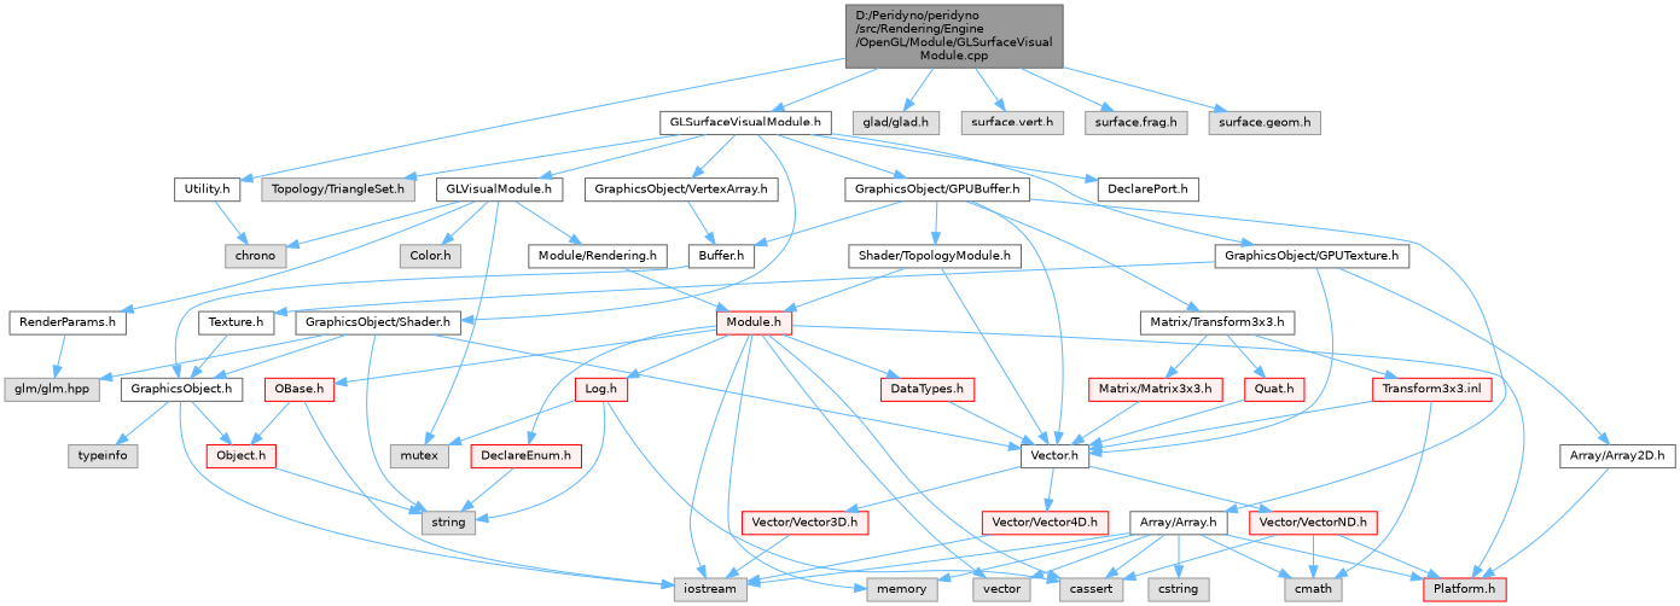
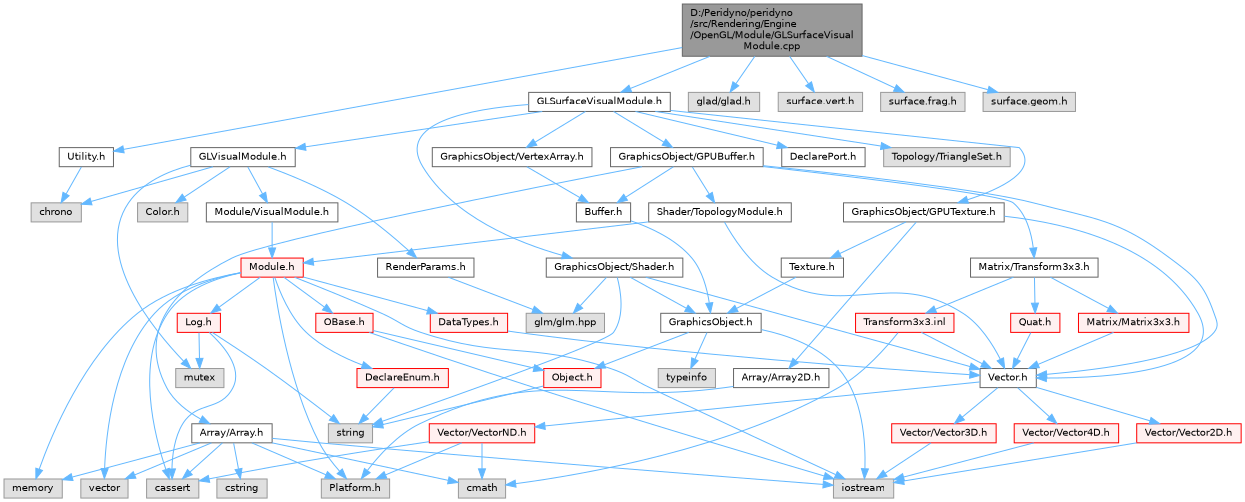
  digraph {
    node [color=grey40 fillcolor=white fontname=Helvetica fontsize=10 shape=box style=filled]
    edge [color=steelblue1 fontname=Helvetica fontsize=10 labelfontname=Helvetica labelfontsize=10 style=solid]
    n1 [color=gray40 fillcolor=grey60 fontcolor=black height=0.2 label="D:/Peridyno/peridyno\l/src/Rendering/Engine\l/OpenGL/Module/GLSurfaceVisual\lModule.cpp" width=0.4]
    n2 [height=0.2 label="GLSurfaceVisualModule.h" width=0.4]
    n3 [height=0.2 label="Utility.h" width=0.4]
    n4 [color=grey60 fillcolor="#E0E0E0" height=0.2 label="glad/glad.h" width=0.4]
    n5 [color=grey60 fillcolor="#E0E0E0" height=0.2 label="surface.vert.h" width=0.4]
    n6 [color=grey60 fillcolor="#E0E0E0" height=0.2 label="surface.frag.h" width=0.4]
    n7 [color=grey60 fillcolor="#E0E0E0" height=0.2 label="surface.geom.h" width=0.4]
    n8 [height=0.2 label="DeclarePort.h" width=0.4]
    n9 [color=grey60 fillcolor="#E0E0E0" height=0.2 label="Topology/TriangleSet.h" width=0.4]
    n10 [height=0.2 label="GLVisualModule.h" width=0.4]
    n11 [height=0.2 label="GraphicsObject/GPUBuffer.h" width=0.4]
    n12 [height=0.2 label="GraphicsObject/GPUTexture.h" width=0.4]
    n13 [height=0.2 label="GraphicsObject/VertexArray.h" width=0.4]
    n14 [height=0.2 label="GraphicsObject/Shader.h" width=0.4]
    n15 [color=grey60 fillcolor="#E0E0E0" height=0.2 label=chrono width=0.4]
    n16 [color=grey60 fillcolor="#E0E0E0" height=0.2 label=mutex width=0.4]
-   n17 [height=0.2 label="Module/Rendering.h" width=0.4]
+   n17 [height=0.2 label="Module/VisualModule.h" width=0.4]
    n18 [color=grey60 fillcolor="#E0E0E0" height=0.2 label="Color.h" width=0.4]
    n19 [height=0.2 label="RenderParams.h" width=0.4]
    n20 [height=0.2 label="Vector.h" width=0.4]
    n21 [height=0.2 label="Buffer.h" width=0.4]
    n22 [height=0.2 label="Array/Array.h" width=0.4]
    n23 [height=0.2 label="Matrix/Transform3x3.h" width=0.4]
    n24 [height=0.2 label="Shader/TopologyModule.h" width=0.4]
    n25 [height=0.2 label="Texture.h" width=0.4]
    n26 [height=0.2 label="Array/Array2D.h" width=0.4]
    n27 [color=grey60 fillcolor="#E0E0E0" height=0.2 label=string width=0.4]
    n28 [color=grey60 fillcolor="#E0E0E0" height=0.2 label="glm/glm.hpp" width=0.4]
    n29 [height=0.2 label="GraphicsObject.h" width=0.4]
    n30 [color=red fillcolor="#FFF0F0" height=0.2 label="Module.h" width=0.4]
-   n31 [color=red fillcolor="#E0E0E0" height=0.2 label="Platform.h" width=0.4]
+   n31 [color=grey60 fillcolor="#E0E0E0" height=0.2 label="Platform.h" width=0.4]
    n32 [color=grey60 fillcolor="#E0E0E0" height=0.2 label=memory width=0.4]
    n33 [color=grey60 fillcolor="#E0E0E0" height=0.2 label=vector width=0.4]
    n34 [color=grey60 fillcolor="#E0E0E0" height=0.2 label=cassert width=0.4]
    n35 [color=grey60 fillcolor="#E0E0E0" height=0.2 label=iostream width=0.4]
    n36 [color=red fillcolor="#FFF0F0" height=0.2 label="OBase.h" width=0.4]
    n37 [color=red fillcolor="#FFF0F0" height=0.2 label="Log.h" width=0.4]
    n38 [color=red fillcolor="#FFF0F0" height=0.2 label="DataTypes.h" width=0.4]
    n39 [color=red fillcolor="#FFF0F0" height=0.2 label="DeclareEnum.h" width=0.4]
    n40 [color=red fillcolor="#FFF0F0" height=0.2 label="Object.h" width=0.4]
+   n41 [color=red fillcolor="#FFF0F0" height=0.2 label="Vector/Vector2D.h" width=0.4]
    n42 [color=red fillcolor="#FFF0F0" height=0.2 label="Vector/Vector3D.h" width=0.4]
    n43 [color=red fillcolor="#FFF0F0" height=0.2 label="Vector/Vector4D.h" width=0.4]
    n44 [color=red fillcolor="#FFF0F0" height=0.2 label="Vector/VectorND.h" width=0.4]
    n45 [color=grey60 fillcolor="#E0E0E0" height=0.2 label=cmath width=0.4]
    n46 [color=grey60 fillcolor="#E0E0E0" height=0.2 label=cstring width=0.4]
    n47 [color=red fillcolor="#FFF0F0" height=0.2 label="Quat.h" width=0.4]
    n48 [color=red fillcolor="#FFF0F0" height=0.2 label="Matrix/Matrix3x3.h" width=0.4]
    n49 [color=red fillcolor="#FFF0F0" height=0.2 label="Transform3x3.inl" width=0.4]
    n50 [color=grey60 fillcolor="#E0E0E0" height=0.2 label=typeinfo width=0.4]
    n1 -> n2
    n1 -> n3
    n1 -> n4
    n1 -> n5
    n1 -> n6
    n1 -> n7
    n2 -> n8
    n2 -> n9
    n2 -> n10
    n2 -> n11
    n2 -> n12
    n2 -> n13
    n2 -> n14
    n3 -> n15
    n10 -> n15
    n10 -> n16
    n10 -> n17
    n10 -> n18
    n10 -> n19
    n11 -> n20
    n11 -> n21
    n11 -> n22
    n11 -> n23
    n11 -> n24
    n12 -> n20
    n12 -> n25
    n12 -> n26
    n13 -> n21
    n14 -> n20
    n14 -> n27
    n14 -> n28
    n14 -> n29
    n17 -> n30
    n19 -> n28
+   n20 -> n41
    n20 -> n42
    n20 -> n43
    n20 -> n44
    n21 -> n29
    n22 -> n31
    n22 -> n32
    n22 -> n33
    n22 -> n34
    n22 -> n35
    n22 -> n45
    n22 -> n46
    n23 -> n47
    n23 -> n48
    n23 -> n49
    n24 -> n20
    n24 -> n30
    n25 -> n29
    n26 -> n31
    n29 -> n35
    n29 -> n40
    n29 -> n50
    n30 -> n31
    n30 -> n32
    n30 -> n33
    n30 -> n34
    n30 -> n35
    n30 -> n36
    n30 -> n37
    n30 -> n38
    n30 -> n39
    n36 -> n35
    n36 -> n40
    n37 -> n16
    n37 -> n27
    n37 -> n34
    n38 -> n20
    n39 -> n27
    n40 -> n27
+   n41 -> n35
    n42 -> n35
    n43 -> n35
    n44 -> n31
    n44 -> n34
    n44 -> n45
    n47 -> n20
    n48 -> n20
    n49 -> n20
    n49 -> n45
  }
